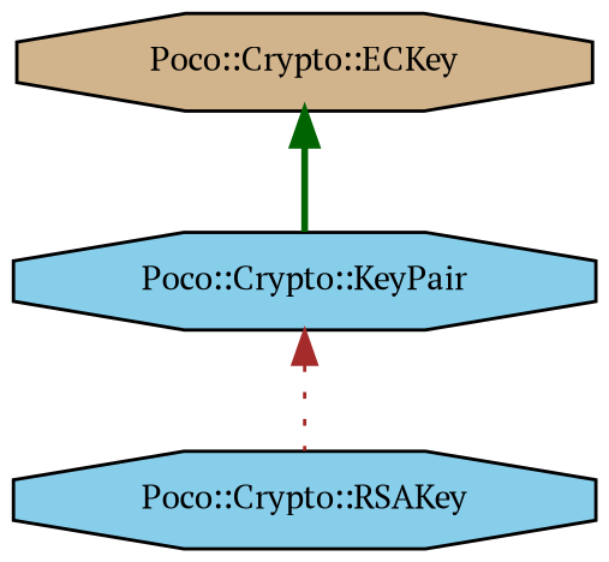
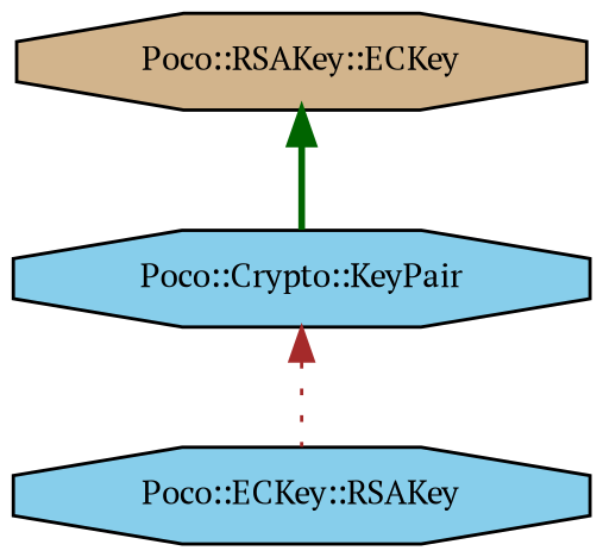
  digraph {
    fontname="PT Serif"
    rankdir=TB
    node [color=black fillcolor=skyblue fontname="PT Serif" fontsize=10 shape=octagon style=filled]
    edge [dir=back fontname="PT Serif" fontsize=10 labelfontname=Helvetica labelfontsize=10]
    n1 [height=0.2 label="Poco::Crypto::KeyPair" width=0.4]
-   n2 [height=0.2 label="Poco::Crypto::RSAKey" width=0.4]
-   n3 [fillcolor=tan height=0.2 label="Poco::Crypto::ECKey" width=0.4]
+   n2 [height=0.2 label="Poco::ECKey::RSAKey" width=0.4]
+   n3 [fillcolor=tan height=0.2 label="Poco::RSAKey::ECKey" width=0.4]
    n1 -> n2 [color=brown style=dotted]
    n3 -> n1 [color=darkgreen style=bold]
  }
